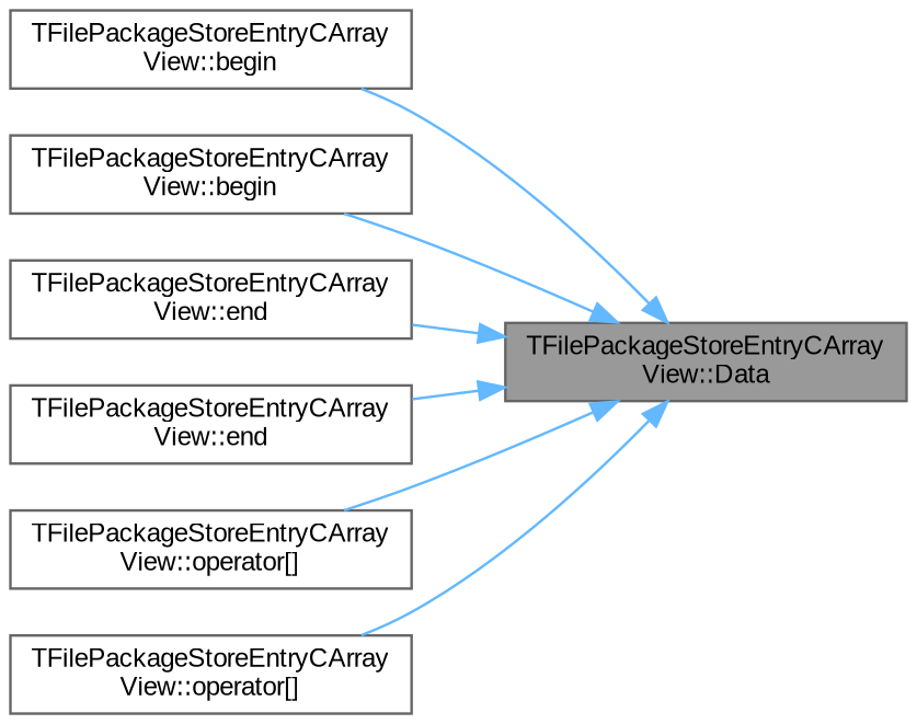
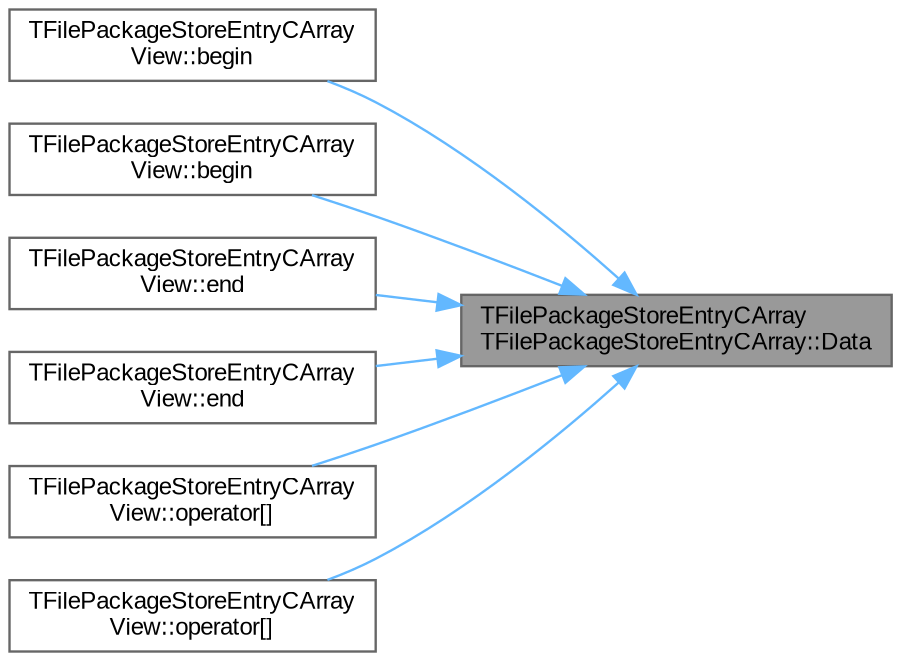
  digraph {
    rankdir=RL
    fontname="Liberation Sans"
    node [color=grey40 fillcolor=white fontname="Liberation Sans" fontsize=10 shape=box style=filled]
    edge [color=steelblue1 dir=back fontname="Liberation Sans" fontsize=10 labelfontname=Helvetica labelfontsize=10 style=solid]
-   n1 [color=gray40 fillcolor=grey60 fontcolor=black height=0.2 label="TFilePackageStoreEntryCArray\lView::Data" width=0.4]
+   n1 [color=gray40 fillcolor=grey60 fontcolor=black height=0.2 label="TFilePackageStoreEntryCArray\lTFilePackageStoreEntryCArray::Data" width=0.4]
    n2 [height=0.2 label="TFilePackageStoreEntryCArray\lView::begin" width=0.4]
    n3 [height=0.2 label="TFilePackageStoreEntryCArray\lView::begin" width=0.4]
    n4 [height=0.2 label="TFilePackageStoreEntryCArray\lView::end" width=0.4]
    n5 [height=0.2 label="TFilePackageStoreEntryCArray\lView::end" width=0.4]
    n6 [height=0.2 label="TFilePackageStoreEntryCArray\lView::operator[]" width=0.4]
    n7 [height=0.2 label="TFilePackageStoreEntryCArray\lView::operator[]" width=0.4]
    n1 -> n2
    n1 -> n3
    n1 -> n4
    n1 -> n5
    n1 -> n6
    n1 -> n7
  }
